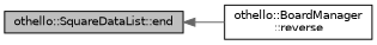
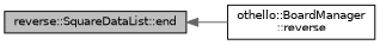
  digraph {
    rankdir=LR
    node [color=black fontname=Helvetica fontsize=10 shape=record style=filled]
-   n1 [fillcolor=grey75 fontcolor=black height=0.2 label="othello::SquareDataList::end" width=0.4]
+   n1 [fillcolor=grey75 fontcolor=black height=0.2 label="reverse::SquareDataList::end" width=0.4]
    n2 [fillcolor=white height=0.2 label="othello::BoardManager\l::reverse" width=0.4]
    n1 -> n2 [color=gray40 dir=back fontname=Helvetica fontsize=10 labelfontname=Helvetica labelfontsize=10 style=solid]
  }
